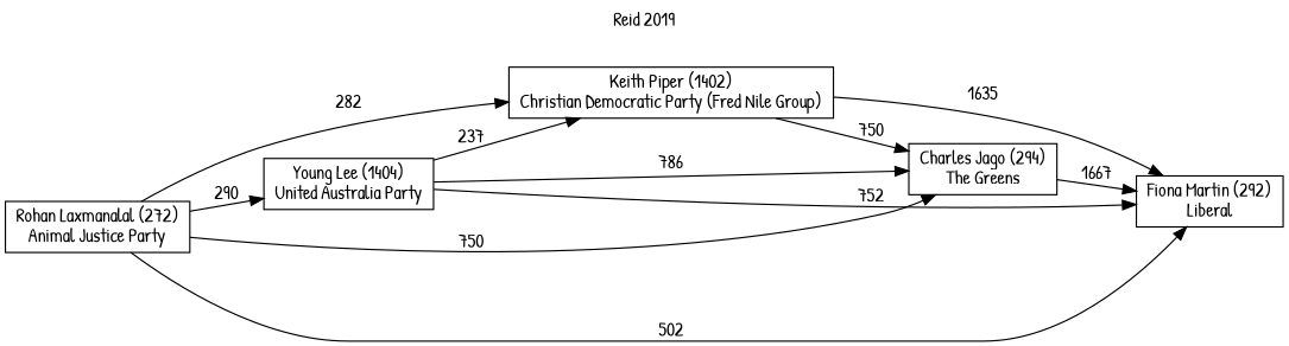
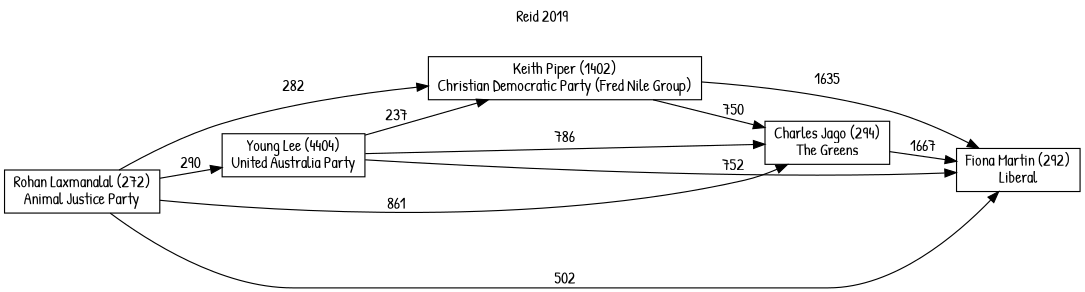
  digraph {
    fontname="Patrick Hand"
    label="Reid 2019"
    labelloc=t
    mclimit=10
    rankdir=LR
    node [fontname="Patrick Hand" shape=box]
    edge [fontname="Patrick Hand"]
    n1 [label="Fiona Martin (292)\nLiberal"]
    n2 [label="Charles Jago (294)\nThe Greens"]
    n3 [label="Keith Piper (1402)\nChristian Democratic Party (Fred Nile Group)"]
    n4 [label="Rohan Laxmanalal (272)\nAnimal Justice Party"]
-   n5 [label="Young Lee (1404)\nUnited Australia Party"]
+   n5 [label="Young Lee (4404)\nUnited Australia Party"]
    n2 -> n1 [label=1667]
    n3 -> n1 [label=1635]
    n3 -> n2 [label=750]
    n4 -> n1 [label=502]
-   n4 -> n2 [label=750]
+   n4 -> n2 [label=861]
    n4 -> n3 [label=282]
    n4 -> n5 [label=290]
    n5 -> n1 [label=752]
    n5 -> n2 [label=786]
    n5 -> n3 [label=237]
  }
